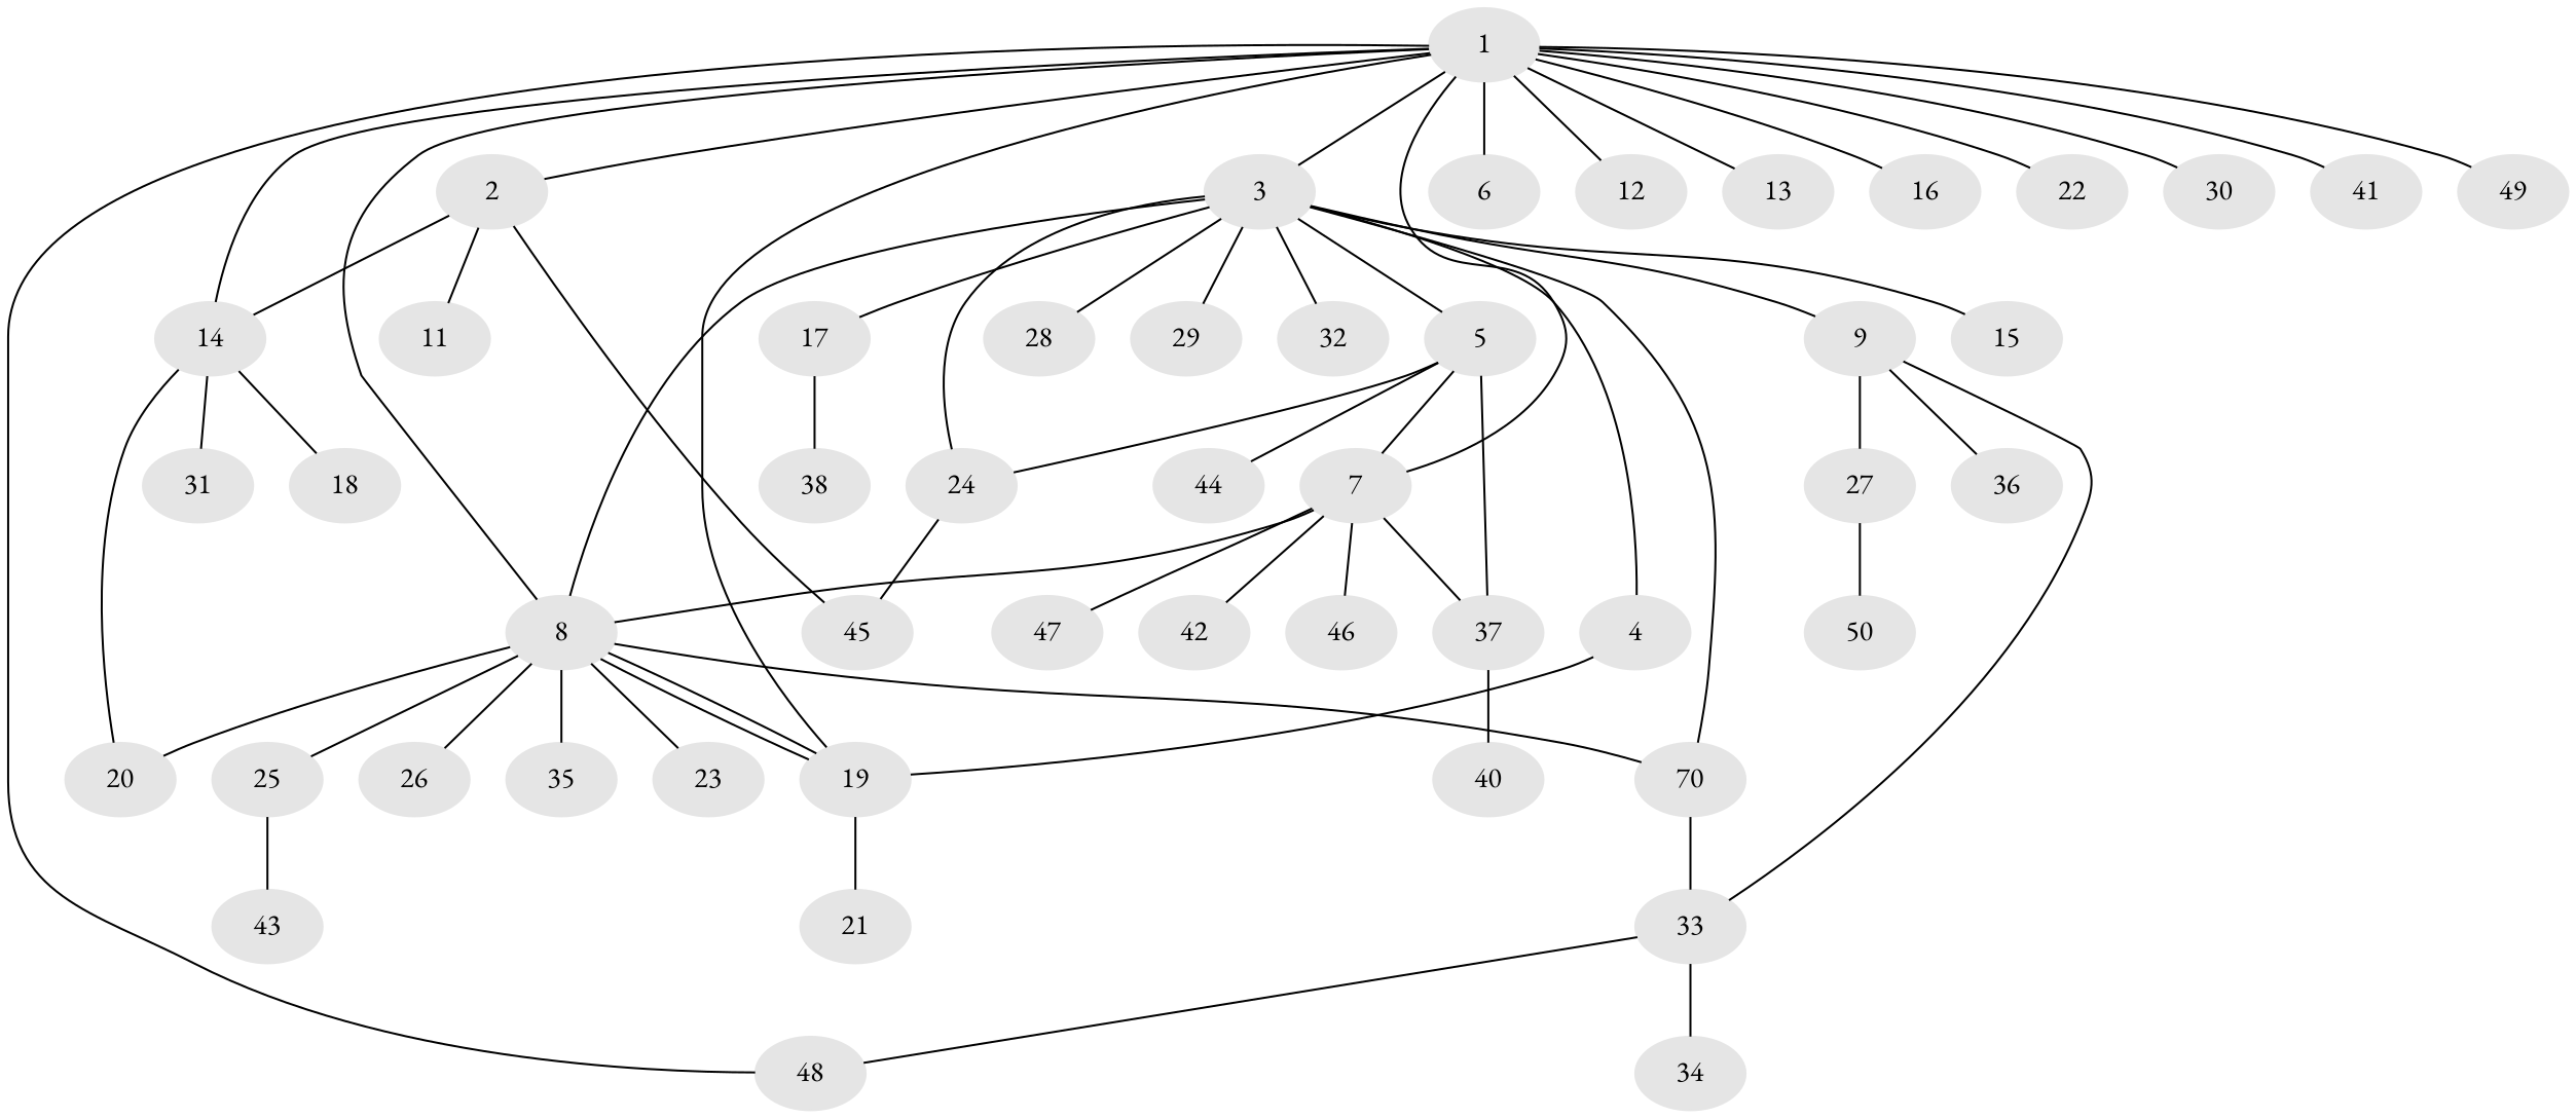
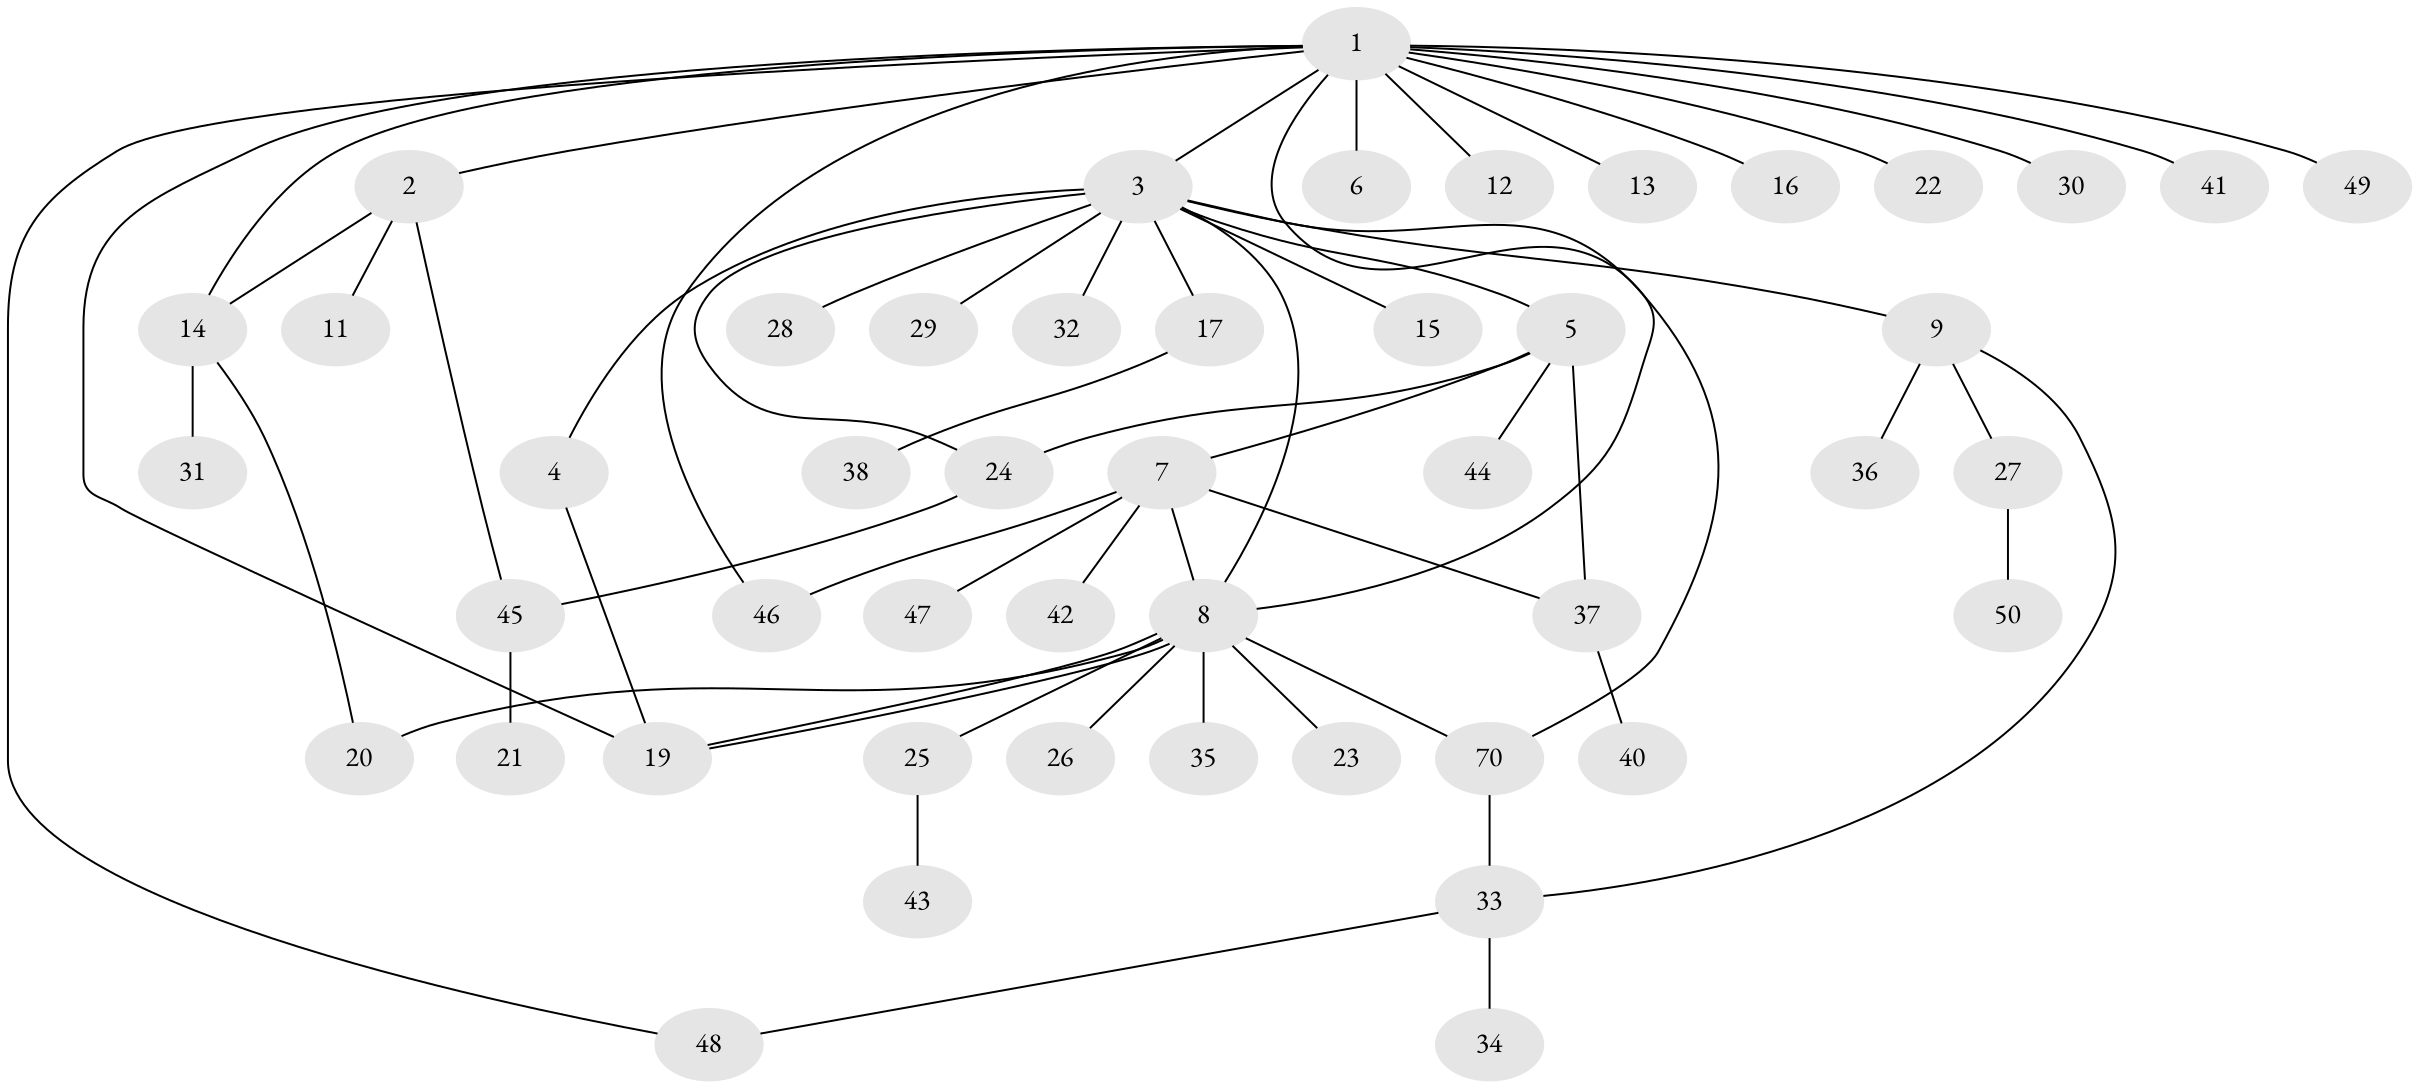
  graph {
    fontname="EB Garamond"
    node [color=gray90 fontname="EB Garamond" style=filled]
    edge [fontname="EB Garamond"]
    1
    2
    3
    6
    7
    8
    12
    13
    14
    16
    19
    22
    30
    41
    48
    49
    11
    45
    4
    5
    9
    n22 [label=70]
    15
    17
    24
    28
    29
    32
    37
    42
    46
    47
    20
    23
    25
    26
    35
-   18
    31
    21
    44
    27
    33
    36
    38
    40
    43
    50
    34
    1 -- 2
    1 -- 3
    1 -- 6
-   1 -- 7
+   1 -- 46
    1 -- 8
    1 -- 12
    1 -- 13
    1 -- 14
    1 -- 16
    1 -- 19
    1 -- 22
    1 -- 30
    1 -- 41
    1 -- 48
    1 -- 49
    2 -- 14
    2 -- 11
    2 -- 45
    3 -- 8
    3 -- 4
    3 -- 5
    3 -- 9
    3 -- n22
    3 -- 15
    3 -- 17
    3 -- 24
    3 -- 28
    3 -- 29
    3 -- 32
    7 -- 8
    7 -- 37
    7 -- 42
    7 -- 46
    7 -- 47
    8 -- 19
    8 -- 19
    8 -- n22
    8 -- 20
    8 -- 23
    8 -- 25
    8 -- 26
    8 -- 35
    14 -- 20
-   14 -- 18
    14 -- 31
-   19 -- 21
+   45 -- 21
    4 -- 19
    5 -- 7
    5 -- 24
    5 -- 37
    5 -- 44
    9 -- 27
    9 -- 33
    9 -- 36
    n22 -- 33
    17 -- 38
    24 -- 45
    37 -- 40
    25 -- 43
    27 -- 50
    33 -- 48
    33 -- 34
  }
